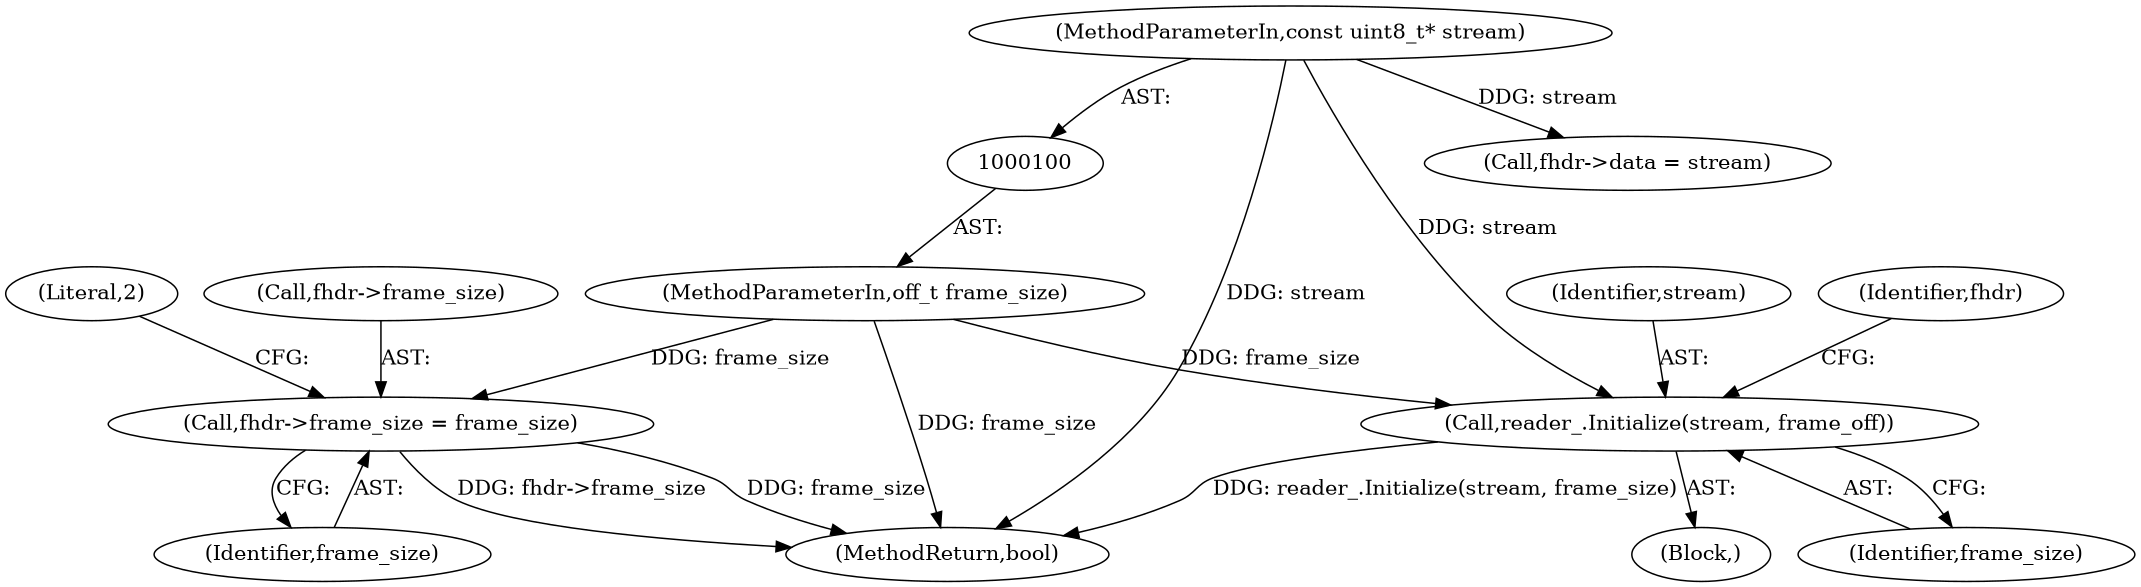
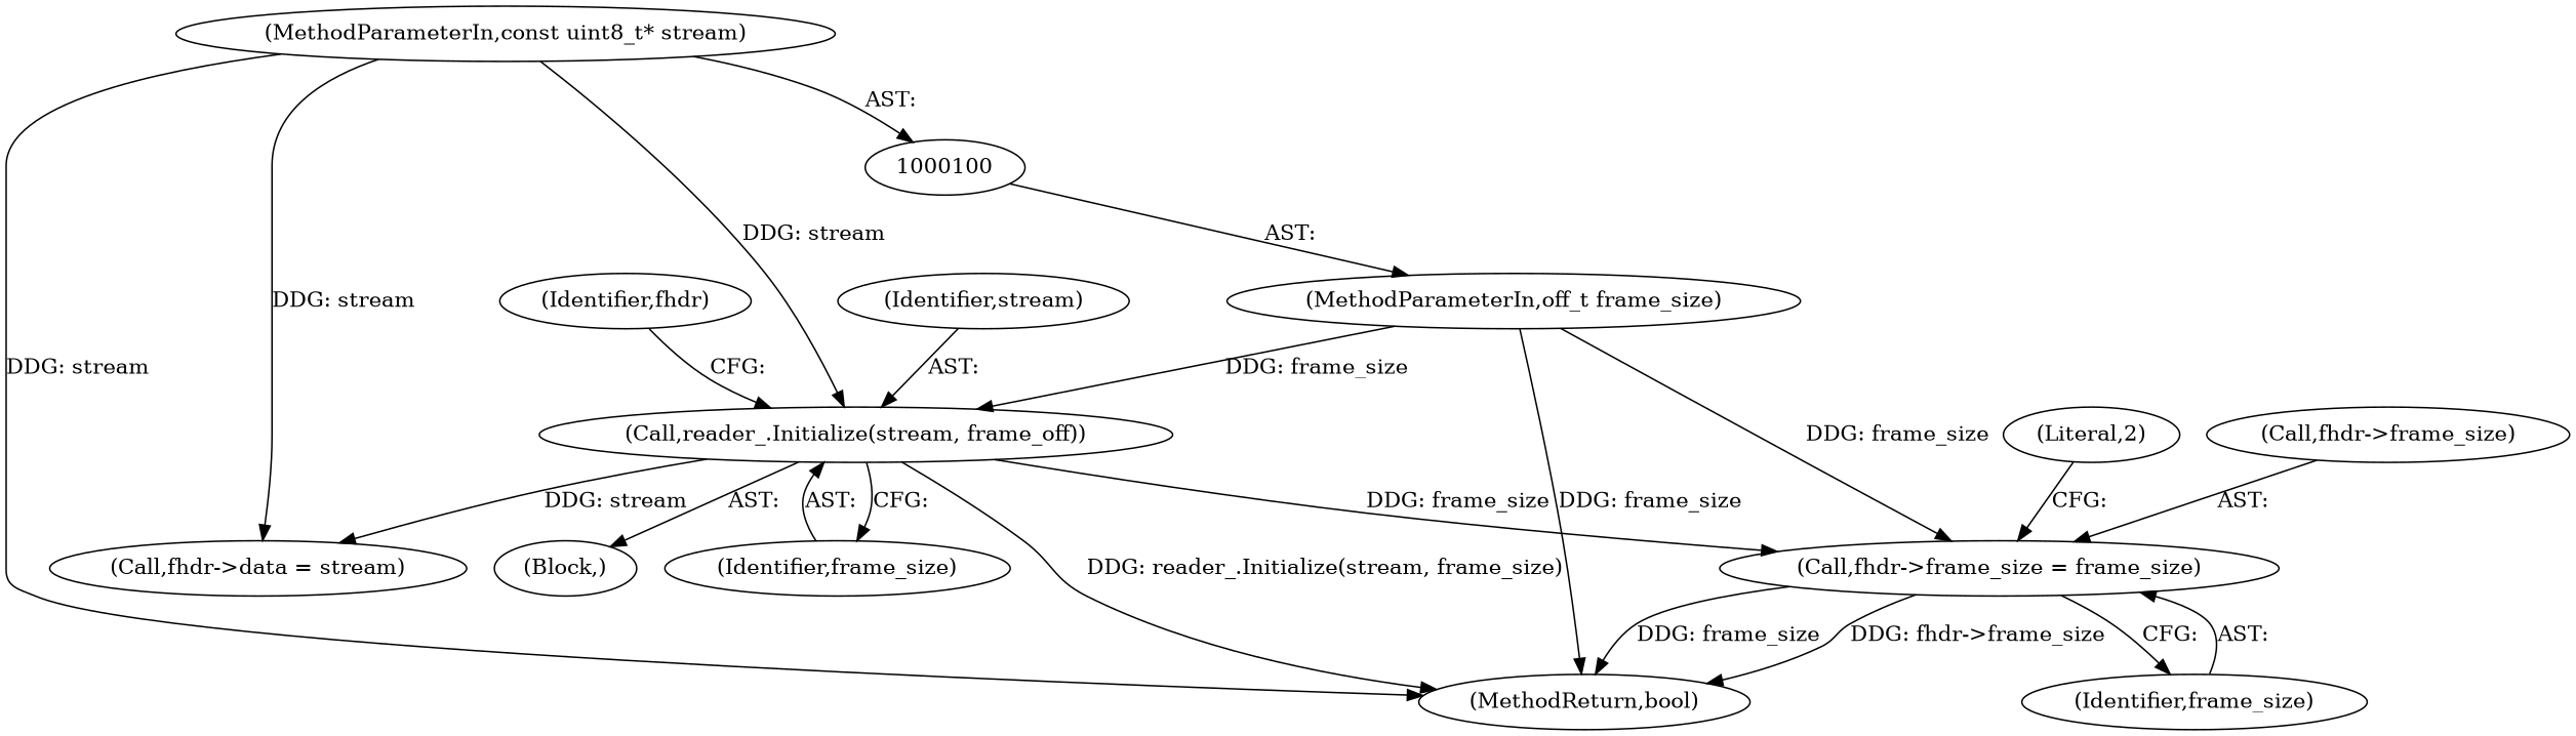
  digraph {
    n1 [label="(Call,fhdr->frame_size = frame_size)"]
    n2 [label="(Identifier,frame_size)"]
    n3 [label="(MethodReturn,bool)"]
    n4 [label="(Block,)"]
    n5 [label="(Call,reader_.Initialize(stream, frame_off))"]
    n6 [label="(Call,fhdr->data = stream)"]
    n7 [label="(Identifier,frame_size)"]
    n8 [label="(MethodParameterIn,const uint8_t* stream)"]
    1000100
    n10 [label="(MethodParameterIn,off_t frame_size)"]
    n11 [label="(Literal,2)"]
    n12 [label="(Call,fhdr->frame_size)"]
    n13 [label="(Identifier,stream)"]
    n14 [label="(Identifier,fhdr)"]
    n1 -> n2 [label="CFG: "]
    n1 -> n3 [label="DDG: frame_size"]
    n1 -> n3 [label="DDG: fhdr->frame_size"]
    n2 -> n1 [label="AST: "]
+   n5 -> n1 [label="DDG: frame_size"]
    n5 -> n3 [label="DDG: reader_.Initialize(stream, frame_size)"]
    n5 -> n4 [label="AST: "]
+   n5 -> n6 [label="DDG: stream"]
    n5 -> n7 [label="CFG: "]
    n7 -> n5 [label="AST: "]
    n8 -> n3 [label="DDG: stream"]
    n8 -> n5 [label="DDG: stream"]
    n8 -> n6 [label="DDG: stream"]
    n8 -> 1000100 [label="AST: "]
    1000100 -> n10 [label="AST: "]
    n10 -> n1 [label="DDG: frame_size"]
    n10 -> n3 [label="DDG: frame_size"]
    n10 -> n5 [label="DDG: frame_size"]
    n11 -> n1 [label="CFG: "]
    n12 -> n1 [label="AST: "]
    n13 -> n5 [label="AST: "]
    n14 -> n5 [label="CFG: "]
  }
